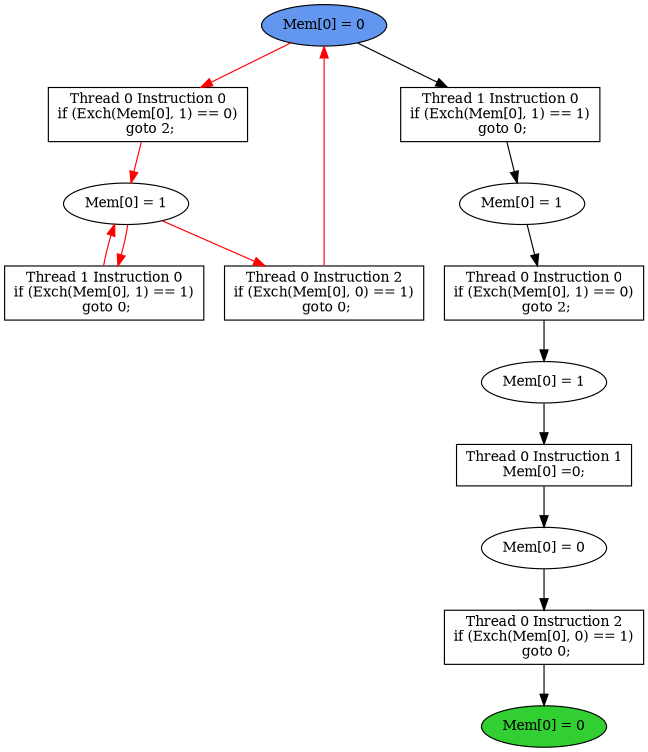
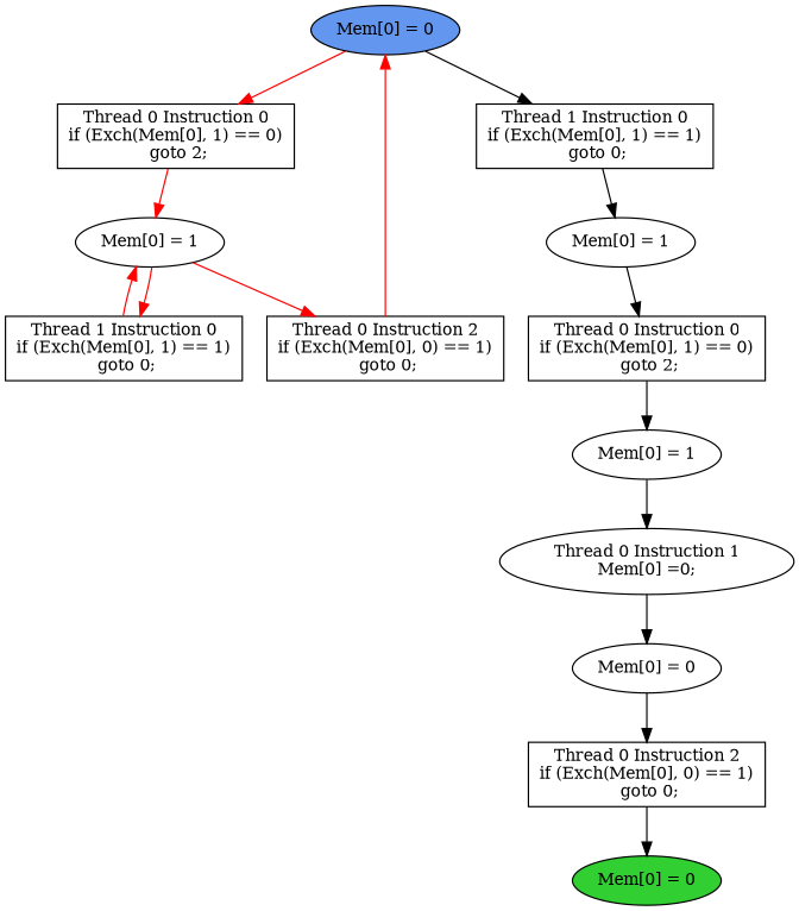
  digraph {
    fontsize=12
    rankdir=TB
    node [fillcolor="#ffffff" fontcolor="#000000" fontsize=12 shape=box style="filled, solid"]
    edge [color="#000000" dir=forward fontcolor="#ffffff" fontsize=12 style=solid uuid="<A4, S1>" weight=1]
-   n1 [label="Thread 0 Instruction 1\nMem[0] =0;" uuid=A0]
+   n1 [label="Thread 0 Instruction 1\nMem[0] =0;" shape=ellipse uuid=A0]
    n2 [label="Mem[0] = 0" shape=ellipse uuid=S3]
    n3 [label="Thread 0 Instruction 2\nif (Exch(Mem[0], 0) == 1)\n goto 0;" uuid=A3]
    n4 [label="Thread 0 Instruction 0\nif (Exch(Mem[0], 1) == 0)\n goto 2;" uuid=A1]
    n5 [label="Mem[0] = 1" shape=ellipse uuid=S2]
    n6 [label="Thread 0 Instruction 0\nif (Exch(Mem[0], 1) == 0)\n goto 2;" uuid=A2]
    n7 [label="Mem[0] = 1" shape=ellipse uuid=S1]
    n8 [label="Thread 1 Instruction 0\nif (Exch(Mem[0], 1) == 1)\n goto 0;" uuid=A4]
    n9 [label="Thread 0 Instruction 2\nif (Exch(Mem[0], 0) == 1)\n goto 0;" uuid=A6]
    n10 [fillcolor="#31cf31" label="Mem[0] = 0" shape=ellipse uuid=END]
    n11 [label="Thread 1 Instruction 0\nif (Exch(Mem[0], 1) == 1)\n goto 0;" uuid=A5]
    n12 [label="Mem[0] = 1" shape=ellipse uuid=S0]
    n13 [fillcolor="#6396ef" label="Mem[0] = 0" shape=ellipse uuid=START]
    n1 -> n2 [uuid="<A0, S3>"]
    n2 -> n3 [uuid="<A3, S3>"]
    n3 -> n10 [uuid="<A3, END>"]
    n4 -> n5 [uuid="<A1, S2>"]
    n5 -> n1 [uuid="<A0, S2>"]
    n6 -> n7 [color="#ff0000" uuid="<A2, S1>"]
    n7 -> n8 [color="#ff0000" dir=back]
    n7 -> n8 [color="#ff0000"]
    n7 -> n9 [color="#ff0000" uuid="<A6, S1>"]
    n11 -> n12 [uuid="<A5, S0>"]
    n12 -> n4 [uuid="<A1, S0>"]
    n13 -> n6 [color="#ff0000" uuid="<A2, START>"]
    n13 -> n9 [color="#ff0000" dir=back uuid="<A6, START>"]
    n13 -> n11 [uuid="<A5, START>"]
  }
